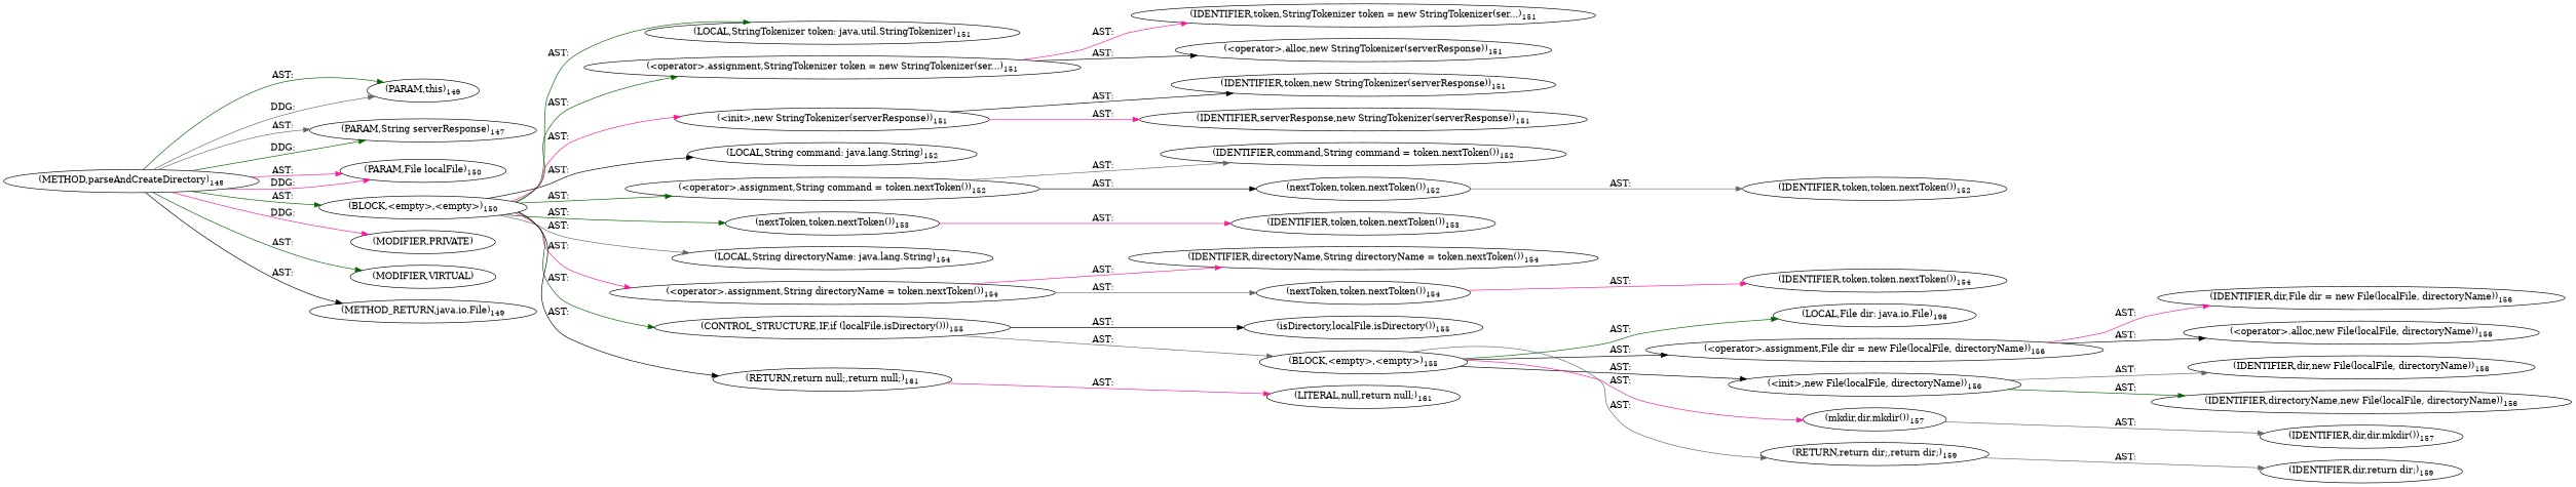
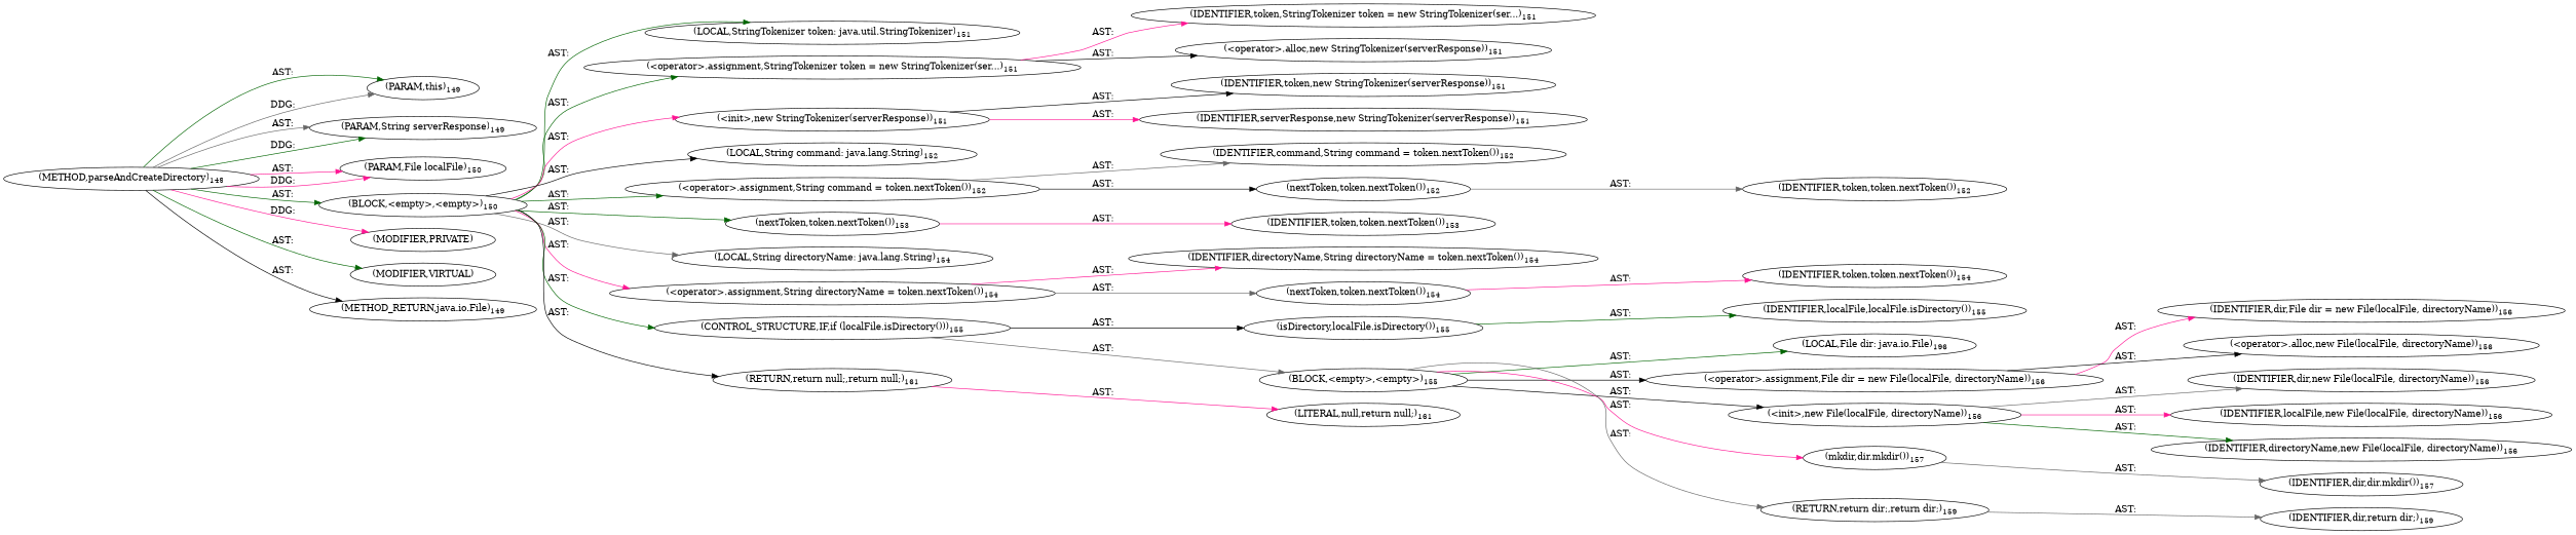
  digraph {
    rankdir=LR
    edge [color=deeppink]
    n1 [label=<(METHOD,parseAndCreateDirectory)<SUB>149</SUB>>]
    n2 [label=<(PARAM,this)<SUB>149</SUB>>]
-   n3 [label=<(PARAM,String serverResponse)<SUB>147</SUB>>]
+   n3 [label=<(PARAM,String serverResponse)<SUB>149</SUB>>]
    n4 [label=<(PARAM,File localFile)<SUB>150</SUB>>]
    n5 [label=<(BLOCK,&lt;empty&gt;,&lt;empty&gt;)<SUB>150</SUB>>]
    n6 [label=<(MODIFIER,PRIVATE)>]
    n7 [label=<(MODIFIER,VIRTUAL)>]
    n8 [label=<(METHOD_RETURN,java.io.File)<SUB>149</SUB>>]
    n9 [label=<(LOCAL,StringTokenizer token: java.util.StringTokenizer)<SUB>151</SUB>>]
    n10 [label=<(&lt;operator&gt;.assignment,StringTokenizer token = new StringTokenizer(ser...)<SUB>151</SUB>>]
    n11 [label=<(&lt;init&gt;,new StringTokenizer(serverResponse))<SUB>151</SUB>>]
    n12 [label=<(LOCAL,String command: java.lang.String)<SUB>152</SUB>>]
    n13 [label=<(&lt;operator&gt;.assignment,String command = token.nextToken())<SUB>152</SUB>>]
    n14 [label=<(nextToken,token.nextToken())<SUB>153</SUB>>]
    n15 [label=<(LOCAL,String directoryName: java.lang.String)<SUB>154</SUB>>]
    n16 [label=<(&lt;operator&gt;.assignment,String directoryName = token.nextToken())<SUB>154</SUB>>]
    n17 [label=<(CONTROL_STRUCTURE,IF,if (localFile.isDirectory()))<SUB>155</SUB>>]
    n18 [label=<(RETURN,return null;,return null;)<SUB>161</SUB>>]
    n19 [label=<(IDENTIFIER,token,StringTokenizer token = new StringTokenizer(ser...)<SUB>151</SUB>>]
    n20 [label=<(&lt;operator&gt;.alloc,new StringTokenizer(serverResponse))<SUB>151</SUB>>]
    n21 [label=<(IDENTIFIER,token,new StringTokenizer(serverResponse))<SUB>151</SUB>>]
    n22 [label=<(IDENTIFIER,serverResponse,new StringTokenizer(serverResponse))<SUB>151</SUB>>]
    n23 [label=<(IDENTIFIER,command,String command = token.nextToken())<SUB>152</SUB>>]
    n24 [label=<(nextToken,token.nextToken())<SUB>152</SUB>>]
    n25 [label=<(IDENTIFIER,token,token.nextToken())<SUB>153</SUB>>]
    n26 [label=<(IDENTIFIER,directoryName,String directoryName = token.nextToken())<SUB>154</SUB>>]
    n27 [label=<(nextToken,token.nextToken())<SUB>154</SUB>>]
    n28 [label=<(isDirectory,localFile.isDirectory())<SUB>155</SUB>>]
    n29 [label=<(BLOCK,&lt;empty&gt;,&lt;empty&gt;)<SUB>155</SUB>>]
    n30 [label=<(LITERAL,null,return null;)<SUB>161</SUB>>]
    n31 [label=<(IDENTIFIER,token,token.nextToken())<SUB>152</SUB>>]
    n32 [label=<(IDENTIFIER,token,token.nextToken())<SUB>154</SUB>>]
+   n33 [label=<(IDENTIFIER,localFile,localFile.isDirectory())<SUB>155</SUB>>]
    n34 [label=<(LOCAL,File dir: java.io.File)<SUB>196</SUB>>]
    n35 [label=<(&lt;operator&gt;.assignment,File dir = new File(localFile, directoryName))<SUB>156</SUB>>]
    n36 [label=<(&lt;init&gt;,new File(localFile, directoryName))<SUB>156</SUB>>]
    n37 [label=<(mkdir,dir.mkdir())<SUB>157</SUB>>]
    n38 [label=<(RETURN,return dir;,return dir;)<SUB>159</SUB>>]
    n39 [label=<(IDENTIFIER,dir,File dir = new File(localFile, directoryName))<SUB>156</SUB>>]
    n40 [label=<(&lt;operator&gt;.alloc,new File(localFile, directoryName))<SUB>156</SUB>>]
    n41 [label=<(IDENTIFIER,dir,new File(localFile, directoryName))<SUB>156</SUB>>]
+   n42 [label=<(IDENTIFIER,localFile,new File(localFile, directoryName))<SUB>156</SUB>>]
    n43 [label=<(IDENTIFIER,directoryName,new File(localFile, directoryName))<SUB>156</SUB>>]
    n44 [label=<(IDENTIFIER,dir,dir.mkdir())<SUB>157</SUB>>]
    n45 [label=<(IDENTIFIER,dir,return dir;)<SUB>159</SUB>>]
    n1 -> n2 [color=darkgreen label="AST: "]
    n1 -> n2 [color=gray40 label="DDG: "]
    n1 -> n3 [color=gray40 label="AST: "]
    n1 -> n3 [color=darkgreen label="DDG: "]
    n1 -> n4 [label="AST: "]
    n1 -> n4 [label="DDG: "]
    n1 -> n5 [color=darkgreen label="AST: "]
    n1 -> n6 [label="DDG: "]
    n1 -> n7 [color=darkgreen label="AST: "]
    n1 -> n8 [color=black label="AST: "]
    n5 -> n9 [color=darkgreen label="AST: "]
    n5 -> n10 [color=darkgreen label="AST: "]
    n5 -> n11 [label="AST: "]
    n5 -> n12 [color=black label="AST: "]
    n5 -> n13 [color=darkgreen label="AST: "]
    n5 -> n14 [color=darkgreen label="AST: "]
    n5 -> n15 [color=gray40 label="AST: "]
    n5 -> n16 [label="AST: "]
    n5 -> n17 [color=darkgreen label="AST: "]
    n5 -> n18 [color=black label="AST: "]
    n10 -> n19 [label="AST: "]
    n10 -> n20 [color=black label="AST: "]
    n11 -> n21 [color=black label="AST: "]
    n11 -> n22 [label="AST: "]
    n13 -> n23 [color=gray40 label="AST: "]
    n13 -> n24 [color=black label="AST: "]
    n14 -> n25 [label="AST: "]
    n16 -> n26 [label="AST: "]
    n16 -> n27 [color=gray40 label="AST: "]
    n17 -> n28 [color=black label="AST: "]
    n17 -> n29 [color=gray40 label="AST: "]
    n18 -> n30 [label="AST: "]
    n24 -> n31 [color=gray40 label="AST: "]
    n27 -> n32 [label="AST: "]
+   n28 -> n33 [color=darkgreen label="AST: "]
    n29 -> n34 [color=darkgreen label="AST: "]
    n29 -> n35 [color=black label="AST: "]
    n29 -> n36 [color=black label="AST: "]
    n29 -> n37 [label="AST: "]
    n29 -> n38 [color=gray40 label="AST: "]
    n35 -> n39 [label="AST: "]
    n35 -> n40 [color=black label="AST: "]
    n36 -> n41 [color=gray40 label="AST: "]
+   n36 -> n42 [label="AST: "]
    n36 -> n43 [color=darkgreen label="AST: "]
    n37 -> n44 [color=gray40 label="AST: "]
    n38 -> n45 [color=gray40 label="AST: "]
  }
